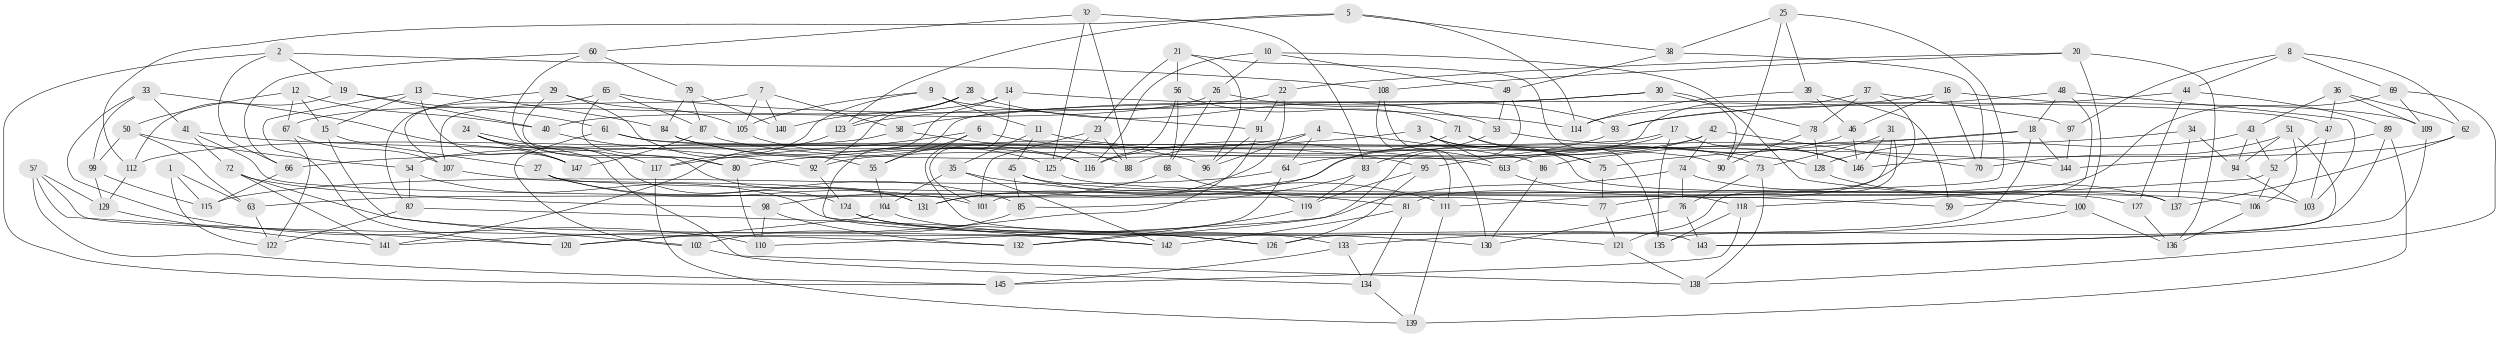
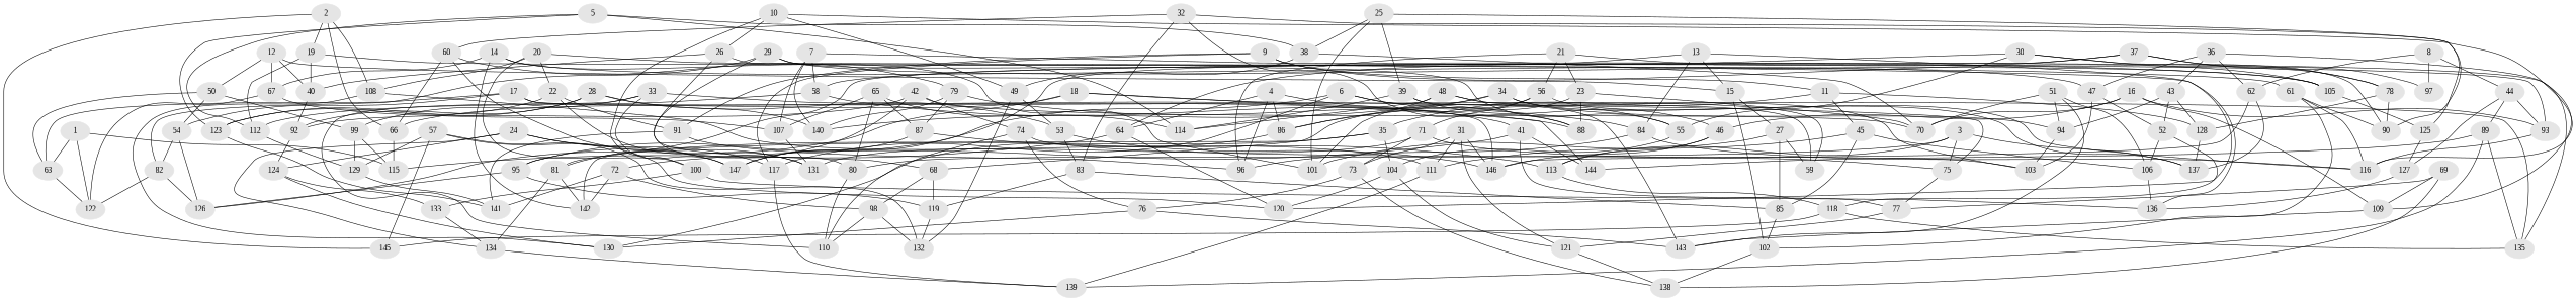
  graph {
    fontname="Liberation Serif"
    node [color=gray90 fontname="Liberation Serif" style=filled]
    edge [fontname="Liberation Serif"]
    1
    63
    115
    122
    2
    19
    66
    108
    145
    112
    40
    61
    111
    130
    3
    75
    80
-   113 [label=613]
+   113
    137
    77
    110
    118
    4
    64
    86
    88
    96
    120
    5
    38
    114
    123
    49
    70
    129
    141
    6
    55
    95
    117
    143
    104
    126
    119
    139
    7
    58
    105
    107
    140
    125
    131
    8
    44
    62
    69
    97
    93
    89
    127
    146
    109
    138
    144
    9
    11
    91
    35
    45
    128
    10
    26
    100
    116
    68
    53
    132
    136
    133
    142
    81
    85
    106
    12
    15
    50
    67
    27
    102
    92
    54
    99
    13
    84
    147
    14
    47
    101
    52
    103
    59
    16
    46
    17
    135
    82
    18
    90
    20
    22
    21
    23
    56
    71
    24
    124
    134
    25
    39
    98
    28
    83
    29
    30
    78
    31
    73
    121
    76
    32
    60
    79
    33
    41
    72
    34
    94
    36
    43
    37
    42
    74
    48
    51
    57
    87
    65
    1 -- 63
    1 -- 115
    1 -- 122
    63 -- 122
    2 -- 19
    2 -- 66
    2 -- 108
    2 -- 145
    19 -- 112
    19 -- 40
    19 -- 61
    66 -- 115
    108 -- 111
    108 -- 130
    112 -- 129
    40 -- 92
    61 -- 116
    61 -- 102
    61 -- 90
    111 -- 139
    3 -- 75
    3 -- 80
    3 -- 113
    3 -- 137
    75 -- 77
    80 -- 110
    113 -- 118
    77 -- 121
    118 -- 145
    118 -- 135
    4 -- 64
    4 -- 86
    4 -- 88
    4 -- 96
    64 -- 115
    64 -- 120
    86 -- 130
    5 -- 112
    5 -- 38
    5 -- 114
    5 -- 123
    38 -- 49
    38 -- 70
    123 -- 141
    49 -- 53
    49 -- 132
    129 -- 141
    6 -- 55
    6 -- 95
    6 -- 117
    6 -- 143
    55 -- 104
    95 -- 126
    95 -- 119
    117 -- 139
    104 -- 120
    104 -- 121
    119 -- 132
    7 -- 58
    7 -- 105
    7 -- 107
    7 -- 140
    58 -- 112
    58 -- 88
    105 -- 125
    107 -- 131
    125 -- 127
    8 -- 44
    8 -- 62
-   8 -- 69
    8 -- 97
    44 -- 93
    44 -- 89
    44 -- 127
    62 -- 137
    62 -- 146
    69 -- 77
    69 -- 109
    69 -- 138
-   97 -- 144
    93 -- 116
    89 -- 139
    89 -- 144
    89 -- 135
    127 -- 136
    109 -- 143
    9 -- 117
    9 -- 105
    9 -- 11
    9 -- 91
    11 -- 35
    11 -- 45
    11 -- 128
    91 -- 96
    91 -- 141
    35 -- 104
    35 -- 142
    35 -- 81
    45 -- 111
    45 -- 85
    45 -- 106
    128 -- 137
    10 -- 49
    10 -- 26
    10 -- 100
    10 -- 116
    26 -- 40
    26 -- 93
    26 -- 68
    100 -- 136
    100 -- 133
    68 -- 119
    68 -- 98
    53 -- 146
    53 -- 83
-   133 -- 145
    133 -- 134
    81 -- 142
    81 -- 134
    85 -- 102
    106 -- 136
    12 -- 40
    12 -- 15
    12 -- 50
    12 -- 67
    15 -- 27
    15 -- 102
    50 -- 63
    50 -- 54
    50 -- 99
    67 -- 122
    67 -- 107
    27 -- 85
    27 -- 101
    27 -- 59
    102 -- 138
    92 -- 124
    54 -- 126
    54 -- 82
    99 -- 115
    99 -- 129
    13 -- 120
    13 -- 15
    13 -- 84
    13 -- 147
    84 -- 96
    84 -- 116
    14 -- 142
    14 -- 67
    14 -- 47
    14 -- 101
    47 -- 52
    47 -- 103
    52 -- 118
    52 -- 106
    16 -- 70
    16 -- 93
    16 -- 109
    16 -- 46
    46 -- 113
    46 -- 146
    17 -- 63
    17 -- 146
    17 -- 54
    17 -- 135
    82 -- 122
    82 -- 126
    18 -- 66
    18 -- 75
    18 -- 126
    18 -- 144
    20 -- 108
    20 -- 100
    20 -- 136
    20 -- 22
    22 -- 123
    22 -- 131
    22 -- 91
    21 -- 96
    21 -- 135
    21 -- 23
    21 -- 56
    23 -- 88
-   23 -- 125
+   23 -- 70
    23 -- 101
    56 -- 116
    56 -- 68
    56 -- 71
    71 -- 75
    71 -- 131
    71 -- 73
    24 -- 117
    24 -- 147
    24 -- 124
    24 -- 134
    124 -- 130
    124 -- 133
    134 -- 139
    25 -- 38
    25 -- 101
    25 -- 90
    25 -- 39
    39 -- 114
    39 -- 59
    39 -- 46
    98 -- 110
    98 -- 132
    28 -- 123
    28 -- 140
    28 -- 53
    28 -- 92
    83 -- 119
    83 -- 85
    29 -- 80
    29 -- 55
    29 -- 105
    29 -- 82
    30 -- 55
    30 -- 58
    30 -- 90
    30 -- 78
    78 -- 128
    78 -- 90
    31 -- 111
    31 -- 146
    31 -- 73
    31 -- 121
    73 -- 138
    73 -- 76
    121 -- 138
    76 -- 130
    76 -- 143
    32 -- 88
    32 -- 125
    32 -- 83
    32 -- 60
    60 -- 66
    60 -- 131
    60 -- 79
    79 -- 140
    79 -- 84
    79 -- 87
    33 -- 110
    33 -- 99
    33 -- 147
    33 -- 41
    41 -- 77
    41 -- 144
    41 -- 72
    72 -- 141
    72 -- 142
    72 -- 98
    34 -- 137
    34 -- 86
+   34 -- 140
    34 -- 94
    94 -- 103
    36 -- 62
    36 -- 109
    36 -- 47
    36 -- 43
    43 -- 128
    43 -- 52
    43 -- 94
    37 -- 64
    37 -- 97
    37 -- 81
    37 -- 78
    42 -- 70
    42 -- 95
    42 -- 92
    42 -- 74
    74 -- 110
    74 -- 103
    74 -- 76
-   48 -- 18
+   48 -- 86
    48 -- 114
    48 -- 103
    48 -- 59
    51 -- 70
    51 -- 143
    51 -- 106
    51 -- 94
    57 -- 145
    57 -- 120
    57 -- 129
    57 -- 132
    87 -- 113
    87 -- 147
    65 -- 80
    65 -- 114
    65 -- 107
    65 -- 87
  }
